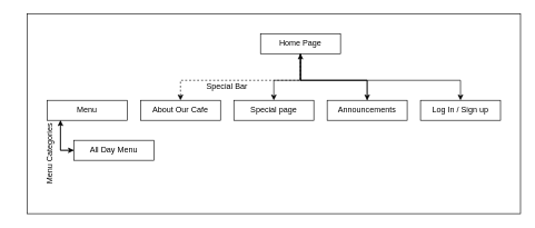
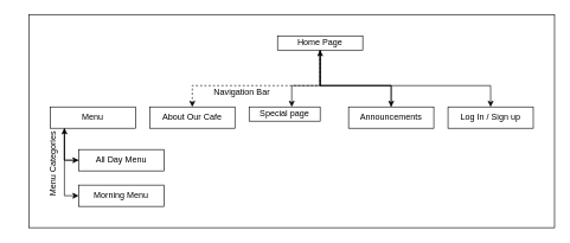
  <mxCell id="0" />
  <mxCell id="1" parent="0" />
  <mxCell id="2" value="" style="rounded=0;whiteSpace=wrap;html=1;" parent="1" vertex="1"><mxGeometry x="40" y="20" width="740" height="300" as="geometry" /></mxCell>
  <mxCell id="3" style="edgeStyle=orthogonalEdgeStyle;rounded=0;orthogonalLoop=1;jettySize=auto;html=1;dashed=1;" parent="1" source="7" target="12" edge="1"><mxGeometry relative="1" as="geometry"><Array as="points"><mxPoint x="450" y="120" /><mxPoint x="270" y="120" /></Array></mxGeometry></mxCell>
  <mxCell id="4" style="edgeStyle=orthogonalEdgeStyle;rounded=0;orthogonalLoop=1;jettySize=auto;html=1;" parent="1" source="7" target="8" edge="1"><mxGeometry relative="1" as="geometry"><Array as="points"><mxPoint x="450" y="120" /><mxPoint x="410" y="120" /></Array></mxGeometry></mxCell>
  <mxCell id="5" style="edgeStyle=orthogonalEdgeStyle;rounded=0;orthogonalLoop=1;jettySize=auto;html=1;" parent="1" source="7" target="14" edge="1"><mxGeometry relative="1" as="geometry"><Array as="points"><mxPoint x="450" y="120" /><mxPoint x="550" y="120" /></Array></mxGeometry></mxCell>
  <mxCell id="6" style="edgeStyle=orthogonalEdgeStyle;rounded=0;orthogonalLoop=1;jettySize=auto;html=1;entryX=0.5;entryY=0;entryDx=0;entryDy=0;" parent="1" source="7" target="20" edge="1"><mxGeometry relative="1" as="geometry"><Array as="points"><mxPoint x="450" y="120" /><mxPoint x="690" y="120" /></Array></mxGeometry></mxCell>
- <mxCell id="7" value="Home Page" style="rounded=0;whiteSpace=wrap;html=1;" parent="1" vertex="1"><mxGeometry x="390" y="50" width="120" height="30" as="geometry" /></mxCell>
- <mxCell id="8" value="Special page" style="rounded=0;whiteSpace=wrap;html=1;" parent="1" vertex="1"><mxGeometry x="350" y="150" width="120" height="30" as="geometry" /></mxCell>
+ <mxCell id="7" value="Home Page" style="rounded=0;whiteSpace=wrap;html=1;" parent="1" vertex="1"><mxGeometry x="390" y="50" width="120" height="20" as="geometry" /></mxCell>
+ <mxCell id="8" value="Special page" style="rounded=0;whiteSpace=wrap;html=1;" parent="1" vertex="1"><mxGeometry x="350" y="150" width="100" height="20" as="geometry" /></mxCell>
  <mxCell id="9" style="edgeStyle=orthogonalEdgeStyle;rounded=0;orthogonalLoop=1;jettySize=auto;html=1;entryX=0;entryY=0.5;entryDx=0;entryDy=0;" parent="1" source="11" target="16" edge="1"><mxGeometry relative="1" as="geometry"><Array as="points"><mxPoint x="90" y="225" /></Array></mxGeometry></mxCell>
+ <mxCell id="10" style="edgeStyle=orthogonalEdgeStyle;rounded=0;orthogonalLoop=1;jettySize=auto;html=1;entryX=0;entryY=0.5;entryDx=0;entryDy=0;" parent="1" source="11" target="17" edge="1"><mxGeometry relative="1" as="geometry"><Array as="points"><mxPoint x="90" y="275" /></Array></mxGeometry></mxCell>
  <mxCell id="11" value="Menu" style="rounded=0;whiteSpace=wrap;html=1;" parent="1" vertex="1"><mxGeometry x="70" y="150" width="120" height="30" as="geometry" /></mxCell>
  <mxCell id="12" value="About Our Cafe" style="rounded=0;whiteSpace=wrap;html=1;" parent="1" vertex="1"><mxGeometry x="210" y="150" width="120" height="30" as="geometry" /></mxCell>
  <mxCell id="13" style="edgeStyle=orthogonalEdgeStyle;rounded=0;orthogonalLoop=1;jettySize=auto;html=1;" parent="1" source="14" target="7" edge="1"><mxGeometry relative="1" as="geometry"><Array as="points"><mxPoint x="550" y="120" /><mxPoint x="450" y="120" /></Array></mxGeometry></mxCell>
  <mxCell id="14" value="Announcements" style="rounded=0;whiteSpace=wrap;html=1;" parent="1" vertex="1"><mxGeometry x="490" y="150" width="120" height="30" as="geometry" /></mxCell>
  <mxCell id="15" style="edgeStyle=orthogonalEdgeStyle;rounded=0;orthogonalLoop=1;jettySize=auto;html=1;" parent="1" source="16" edge="1"><mxGeometry relative="1" as="geometry"><mxPoint x="90" y="180" as="targetPoint" /></mxGeometry></mxCell>
  <mxCell id="16" value="All Day Menu" style="rounded=0;whiteSpace=wrap;html=1;" parent="1" vertex="1"><mxGeometry x="110" y="210" width="120" height="30" as="geometry" /></mxCell>
- <mxCell id="18" value="Special Bar" style="text;html=1;strokeColor=none;fillColor=none;align=center;verticalAlign=middle;whiteSpace=wrap;rounded=0;" parent="1" vertex="1"><mxGeometry x="285" y="120" width="110" height="20" as="geometry" /></mxCell>
+ <mxCell id="17" value="Morning Menu" style="rounded=0;whiteSpace=wrap;html=1;" parent="1" vertex="1"><mxGeometry x="110" y="260" width="120" height="30" as="geometry" /></mxCell>
+ <mxCell id="18" value="Navigation Bar" style="text;html=1;strokeColor=none;fillColor=none;align=center;verticalAlign=middle;whiteSpace=wrap;rounded=0;" parent="1" vertex="1"><mxGeometry x="285" y="120" width="110" height="20" as="geometry" /></mxCell>
  <mxCell id="19" value="Menu Categories" style="text;html=1;strokeColor=none;fillColor=none;align=center;verticalAlign=middle;whiteSpace=wrap;rounded=0;rotation=-90;" parent="1" vertex="1"><mxGeometry x="20" y="220" width="110" height="20" as="geometry" /></mxCell>
  <mxCell id="20" value="Log In / Sign up" style="rounded=0;whiteSpace=wrap;html=1;" parent="1" vertex="1"><mxGeometry x="630" y="150" width="120" height="30" as="geometry" /></mxCell>
